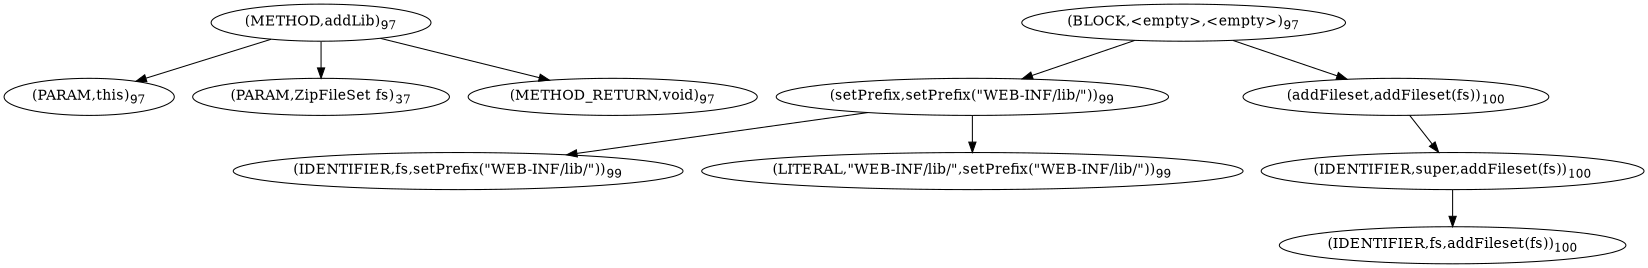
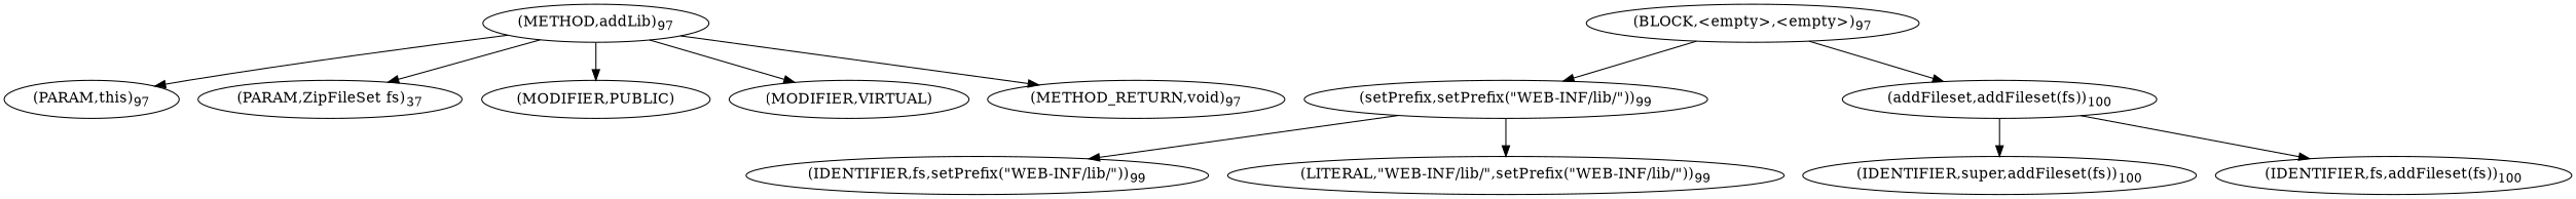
  digraph {
    n1 [label=<(METHOD,addLib)<SUB>97</SUB>>]
    n2 [label=<(PARAM,this)<SUB>97</SUB>>]
    n3 [label=<(PARAM,ZipFileSet fs)<SUB>37</SUB>>]
+   n4 [label=<(MODIFIER,PUBLIC)>]
+   n5 [label=<(MODIFIER,VIRTUAL)>]
    n6 [label=<(METHOD_RETURN,void)<SUB>97</SUB>>]
    n7 [label=<(BLOCK,&lt;empty&gt;,&lt;empty&gt;)<SUB>97</SUB>>]
    n8 [label=<(setPrefix,setPrefix(&quot;WEB-INF/lib/&quot;))<SUB>99</SUB>>]
    n9 [label=<(addFileset,addFileset(fs))<SUB>100</SUB>>]
    n10 [label=<(IDENTIFIER,fs,setPrefix(&quot;WEB-INF/lib/&quot;))<SUB>99</SUB>>]
    n11 [label=<(LITERAL,&quot;WEB-INF/lib/&quot;,setPrefix(&quot;WEB-INF/lib/&quot;))<SUB>99</SUB>>]
    n12 [label=<(IDENTIFIER,super,addFileset(fs))<SUB>100</SUB>>]
    n13 [label=<(IDENTIFIER,fs,addFileset(fs))<SUB>100</SUB>>]
    n1 -> n2
    n1 -> n3
+   n1 -> n4
+   n1 -> n5
    n1 -> n6
    n7 -> n8
    n7 -> n9
    n8 -> n10
    n8 -> n11
    n9 -> n12
-   n12 -> n13
+   n9 -> n13
  }
